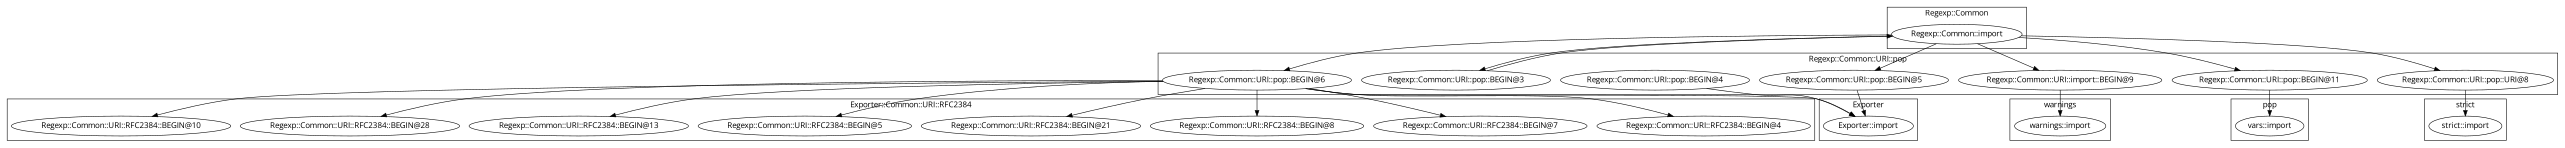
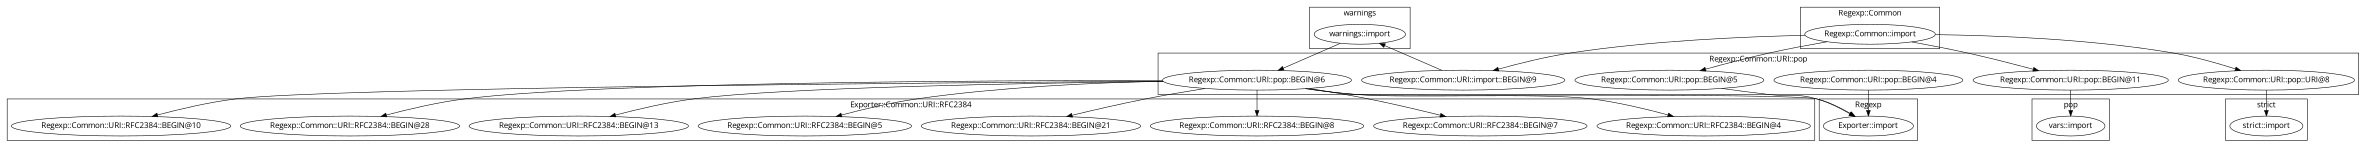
  digraph {
    fontname="Open Sans"
    node [fontname="Open Sans"]
    edge [fontname="Open Sans"]
    "vars::import"
    "warnings::import"
    "Regexp::Common::URI::pop::BEGIN@6"
    n4 [label="Regexp::Common::URI::import::BEGIN@9"]
    "Regexp::Common::URI::pop::BEGIN@4"
    "Regexp::Common::URI::pop::BEGIN@11"
-   "Regexp::Common::URI::pop::BEGIN@3"
    "Regexp::Common::URI::pop::BEGIN@5"
    n9 [label="Regexp::Common::URI::pop::URI@8"]
    "strict::import"
    "Regexp::Common::import"
    "Regexp::Common::URI::RFC2384::BEGIN@4"
    "Regexp::Common::URI::RFC2384::BEGIN@7"
    "Regexp::Common::URI::RFC2384::BEGIN@8"
    "Regexp::Common::URI::RFC2384::BEGIN@21"
    "Regexp::Common::URI::RFC2384::BEGIN@5"
    "Regexp::Common::URI::RFC2384::BEGIN@13"
    "Regexp::Common::URI::RFC2384::BEGIN@28"
    "Regexp::Common::URI::RFC2384::BEGIN@10"
    "Exporter::import"
    subgraph cluster_1 {
      label=pop
      "vars::import"
    }
    subgraph cluster_2 {
      label=warnings
      "warnings::import"
    }
    subgraph cluster_3 {
      label="Regexp::Common::URI::pop"
      "Regexp::Common::URI::pop::BEGIN@6"
      n4
      "Regexp::Common::URI::pop::BEGIN@4"
      "Regexp::Common::URI::pop::BEGIN@11"
-     "Regexp::Common::URI::pop::BEGIN@3"
      "Regexp::Common::URI::pop::BEGIN@5"
      n9
    }
    subgraph cluster_4 {
      label="strict"
      "strict::import"
    }
    subgraph cluster_5 {
      label="Regexp::Common"
      "Regexp::Common::import"
    }
    subgraph cluster_6 {
      label="Exporter::Common::URI::RFC2384"
      "Regexp::Common::URI::RFC2384::BEGIN@4"
      "Regexp::Common::URI::RFC2384::BEGIN@7"
      "Regexp::Common::URI::RFC2384::BEGIN@8"
      "Regexp::Common::URI::RFC2384::BEGIN@21"
      "Regexp::Common::URI::RFC2384::BEGIN@5"
      "Regexp::Common::URI::RFC2384::BEGIN@13"
      "Regexp::Common::URI::RFC2384::BEGIN@28"
      "Regexp::Common::URI::RFC2384::BEGIN@10"
    }
    subgraph cluster_7 {
-     label=Exporter
+     label=Regexp
      "Exporter::import"
    }
    "Regexp::Common::URI::pop::BEGIN@6" -> "Regexp::Common::URI::RFC2384::BEGIN@4"
    "Regexp::Common::URI::pop::BEGIN@6" -> "Regexp::Common::URI::RFC2384::BEGIN@7"
    "Regexp::Common::URI::pop::BEGIN@6" -> "Regexp::Common::URI::RFC2384::BEGIN@8"
    "Regexp::Common::URI::pop::BEGIN@6" -> "Regexp::Common::URI::RFC2384::BEGIN@21"
    "Regexp::Common::URI::pop::BEGIN@6" -> "Regexp::Common::URI::RFC2384::BEGIN@5"
    "Regexp::Common::URI::pop::BEGIN@6" -> "Regexp::Common::URI::RFC2384::BEGIN@13"
    "Regexp::Common::URI::pop::BEGIN@6" -> "Regexp::Common::URI::RFC2384::BEGIN@28"
    "Regexp::Common::URI::pop::BEGIN@6" -> "Regexp::Common::URI::RFC2384::BEGIN@10"
    "Regexp::Common::URI::pop::BEGIN@6" -> "Exporter::import"
    n4 -> "warnings::import"
    "Regexp::Common::URI::pop::BEGIN@4" -> "Exporter::import"
    "Regexp::Common::URI::pop::BEGIN@11" -> "vars::import"
-   "Regexp::Common::URI::pop::BEGIN@3" -> "Regexp::Common::import"
    "Regexp::Common::URI::pop::BEGIN@5" -> "Exporter::import"
    n9 -> "strict::import"
-   "Regexp::Common::import" -> "Regexp::Common::URI::pop::BEGIN@6"
+   "warnings::import" -> "Regexp::Common::URI::pop::BEGIN@6"
    "Regexp::Common::import" -> n4
    "Regexp::Common::import" -> "Regexp::Common::URI::pop::BEGIN@11"
-   "Regexp::Common::import" -> "Regexp::Common::URI::pop::BEGIN@3"
    "Regexp::Common::import" -> "Regexp::Common::URI::pop::BEGIN@5"
    "Regexp::Common::import" -> n9
  }
